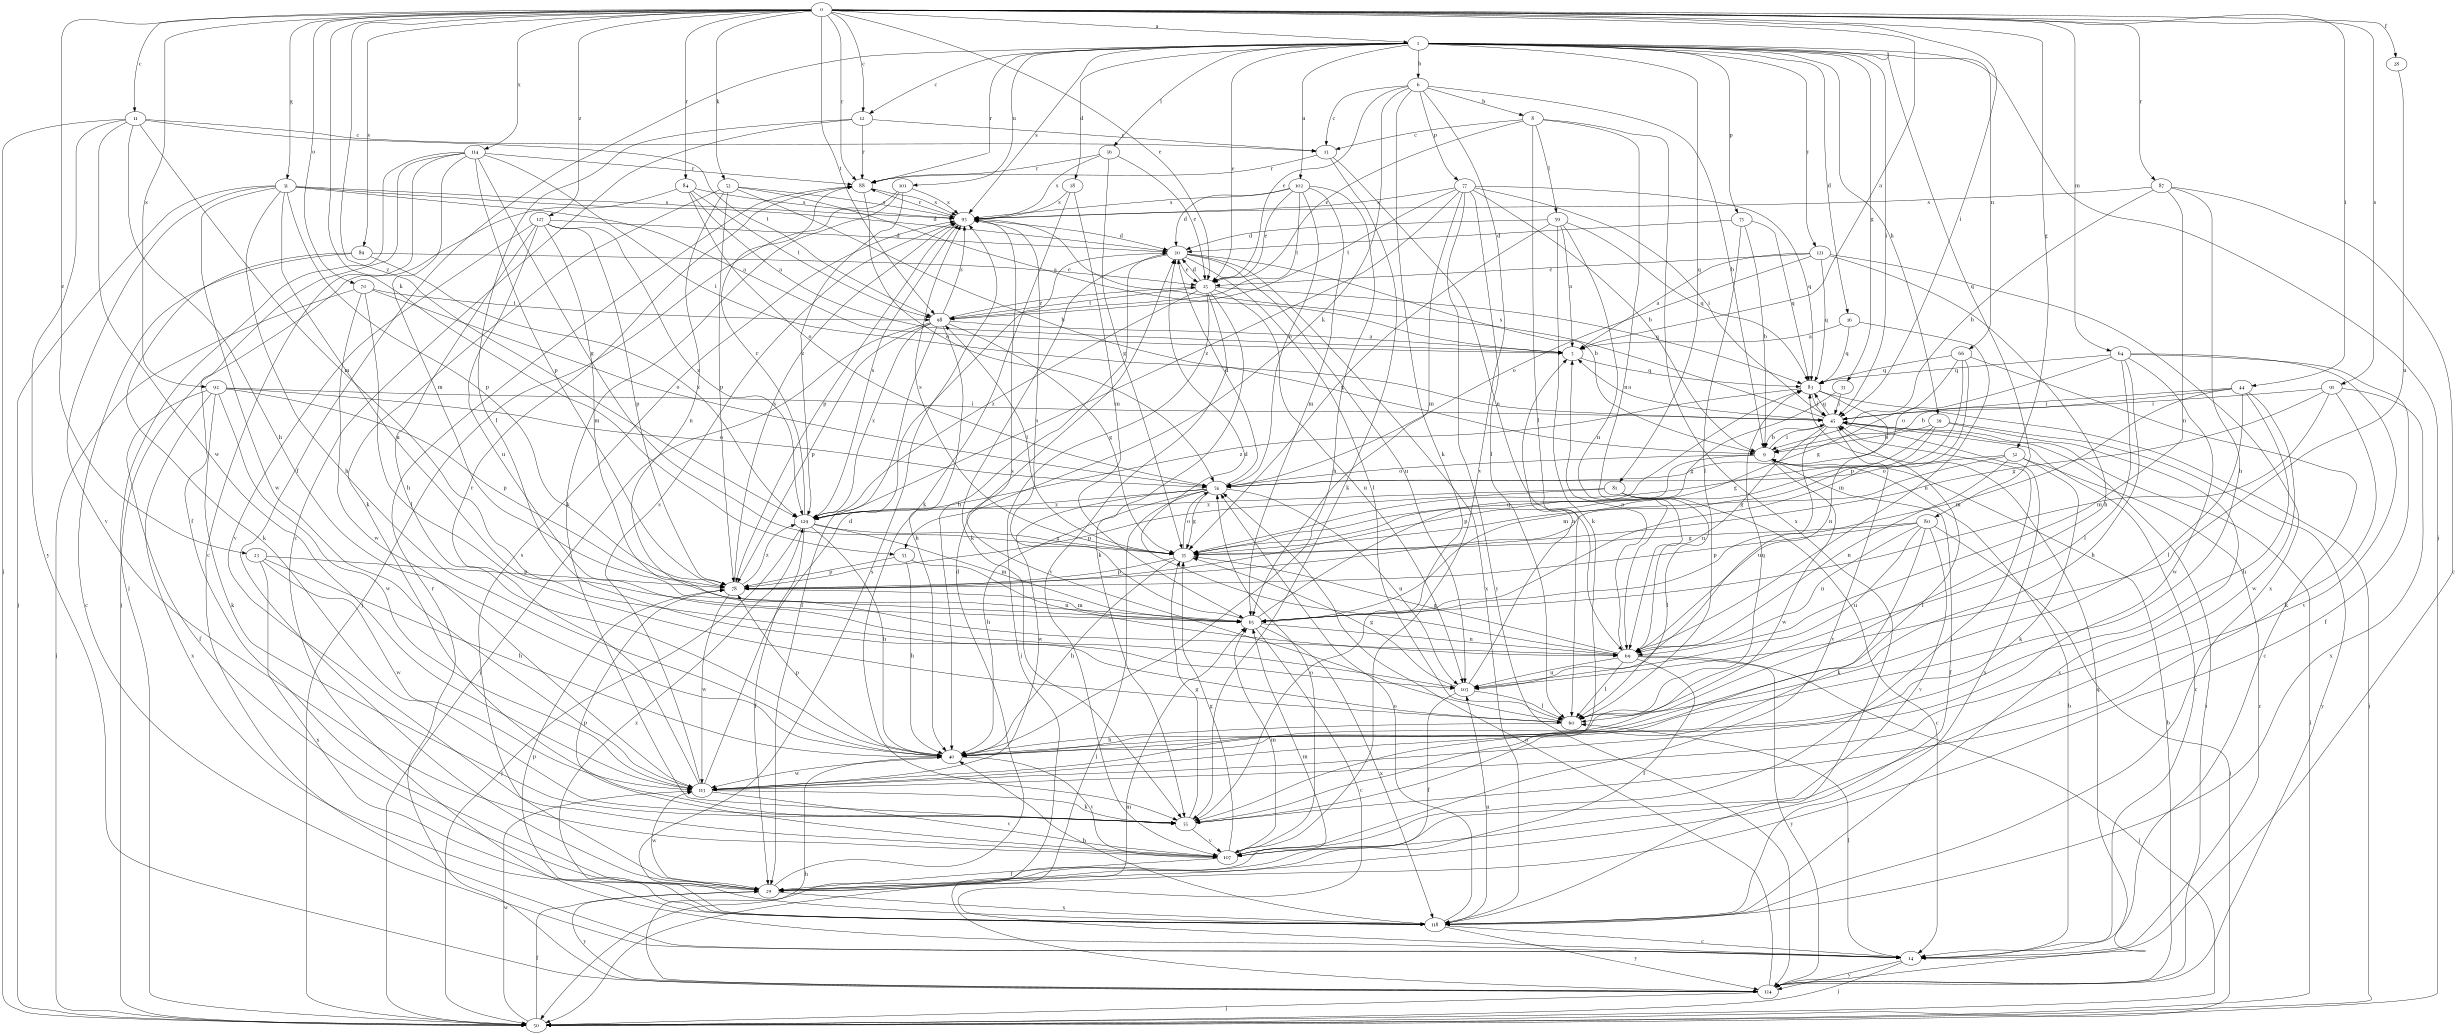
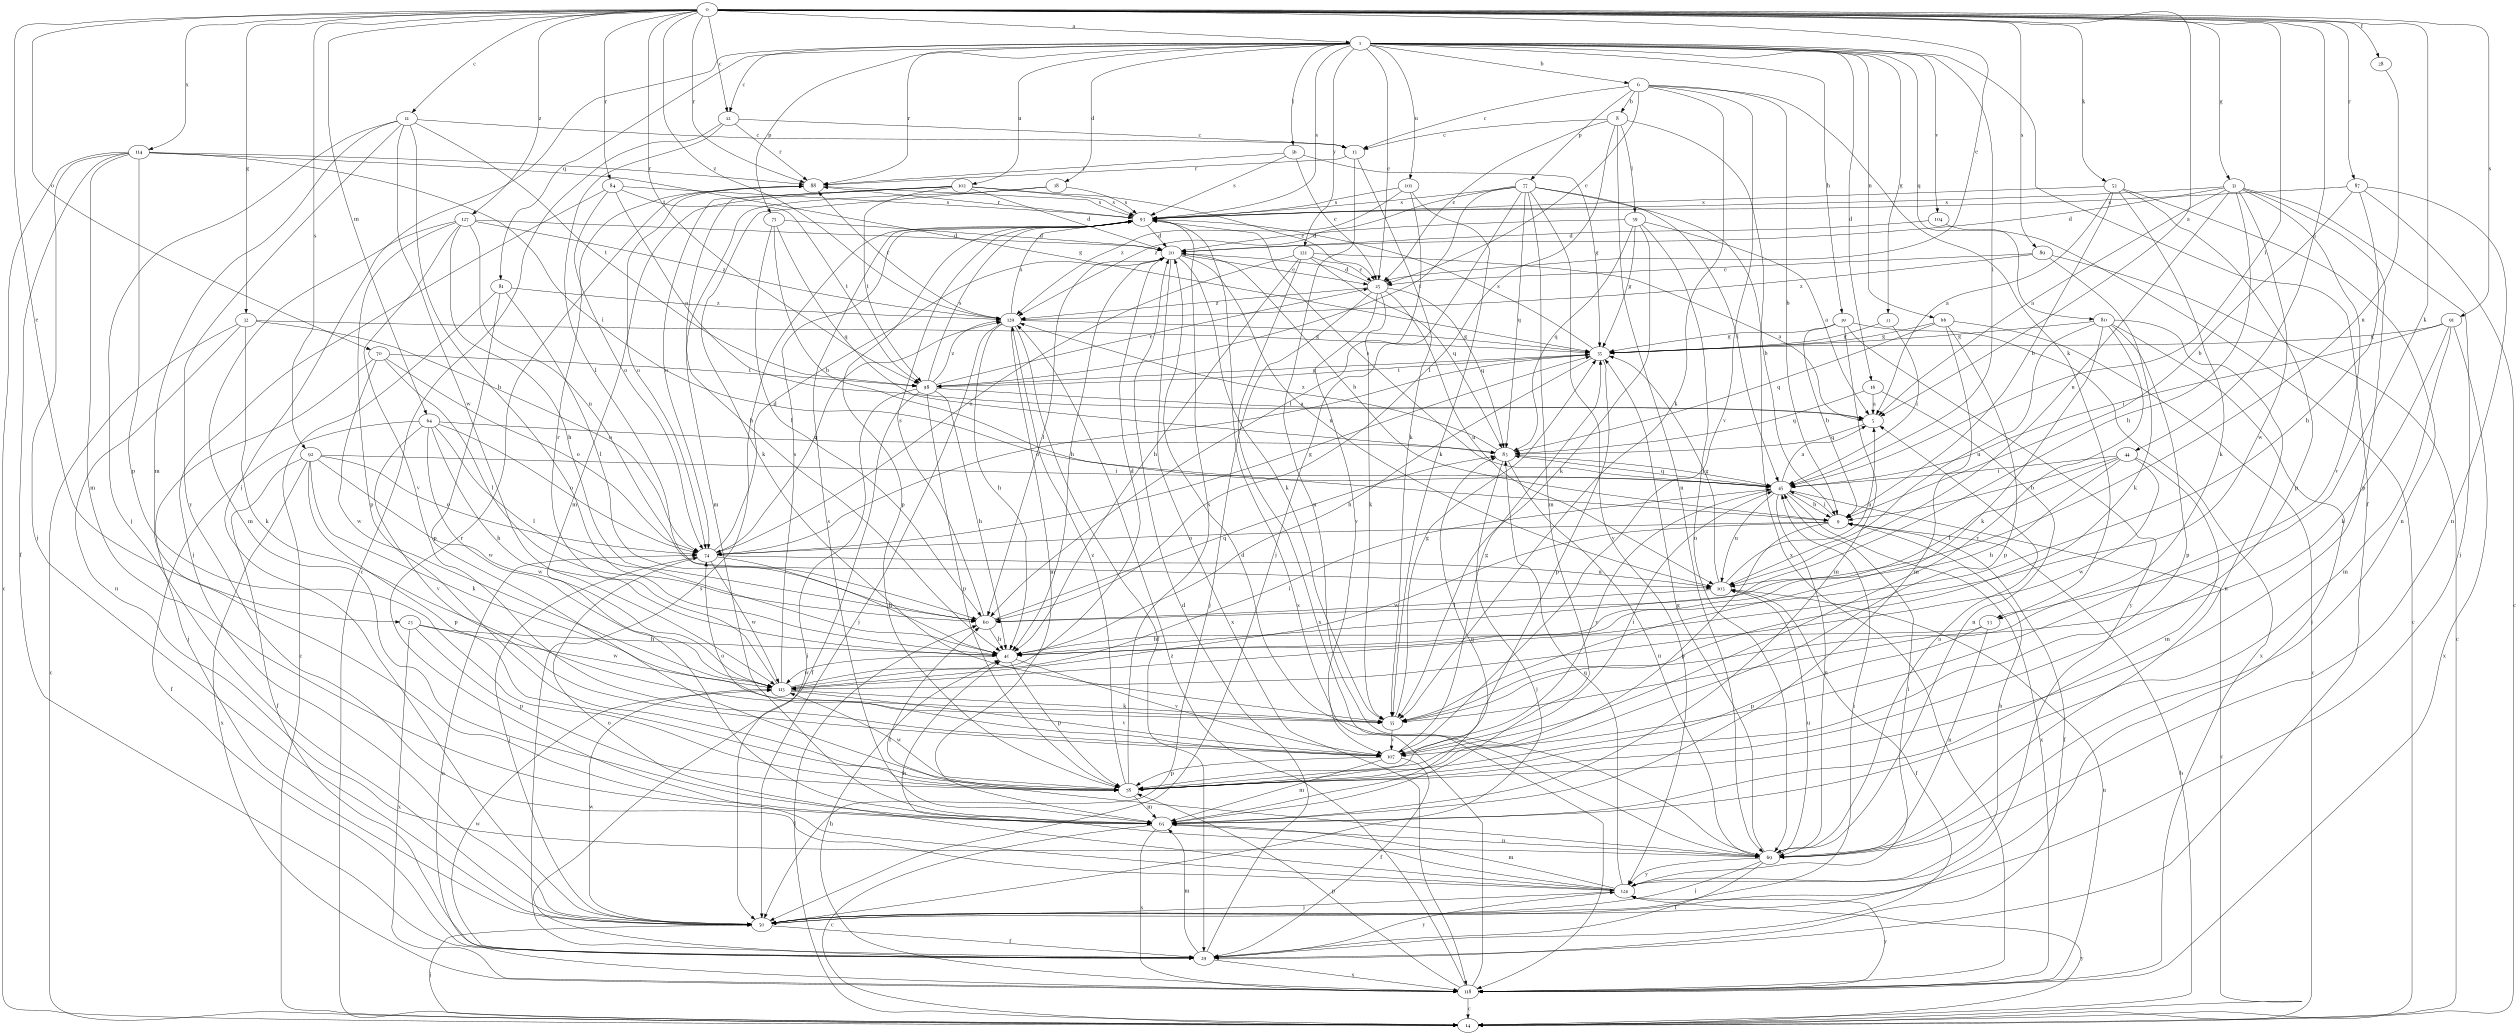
  strict digraph {
    fontname="Playfair Display"
    node [fontname="Playfair Display"]
    edge [fontname="Playfair Display"]
    0
    1
    5
    11
    12
    23
    25
    28
    31
    32
    44
    45
    52
    53
    64
    70
    84
    87
    88
    89
    91
    92
    98
    114
    127
    129
    6
    16
    18
    29
    33
    39
    50
    56
    66
    75
    80
    81
    93
    101
    102
+   104
    121
    83
    13
    113
    40
    65
    124
    60
    14
    118
    78
    55
    107
    20
    103
    69
    74
    35
    9
    8
    77
    59
    0 -> 1 [label=a]
    0 -> 5 [label=a]
    0 -> 11 [label=c]
    0 -> 12 [label=c]
    0 -> 23 [label=e]
    0 -> 25 [label=e]
    0 -> 28 [label=f]
    0 -> 31 [label=g]
    0 -> 32 [label=g]
    0 -> 44 [label=i]
    0 -> 45 [label=i]
    0 -> 52 [label=k]
    0 -> 53 [label=k]
    0 -> 64 [label=m]
    0 -> 70 [label=o]
    0 -> 84 [label=r]
    0 -> 87 [label=r]
    0 -> 88 [label=r]
    0 -> 89 [label=s]
    0 -> 91 [label=s]
    0 -> 92 [label=s]
    0 -> 98 [label=t]
    0 -> 114 [label=x]
    0 -> 127 [label=z]
    0 -> 129 [label=z]
    1 -> 12 [label=c]
    1 -> 25 [label=e]
    1 -> 45 [label=i]
    1 -> 88 [label=r]
    1 -> 6 [label=b]
    1 -> 16 [label=d]
    1 -> 18 [label=d]
    1 -> 29 [label=f]
    1 -> 33 [label=g]
    1 -> 39 [label=h]
    1 -> 50 [label=j]
    1 -> 56 [label=l]
    1 -> 66 [label=n]
    1 -> 75 [label=p]
    1 -> 80 [label=q]
    1 -> 81 [label=q]
    1 -> 93 [label=s]
    1 -> 101 [label=u]
    1 -> 102 [label=u]
+   1 -> 104 [label=v]
    1 -> 121 [label=y]
    5 -> 83 [label=q]
    11 -> 98 [label=t]
    11 -> 50 [label=j]
    11 -> 13 [label=c]
    11 -> 113 [label=w]
    11 -> 40 [label=h]
    11 -> 65 [label=m]
    11 -> 124 [label=y]
    12 -> 88 [label=r]
    12 -> 13 [label=c]
    12 -> 60 [label=l]
    12 -> 14 [label=c]
    23 -> 113 [label=w]
    23 -> 40 [label=h]
    23 -> 118 [label=x]
    23 -> 78 [label=p]
-   25 -> 98 [label=t]
    25 -> 129 [label=z]
    25 -> 50 [label=j]
    25 -> 83 [label=q]
    25 -> 55 [label=k]
    25 -> 107 [label=v]
    25 -> 20 [label=d]
    25 -> 103 [label=u]
    28 -> 103 [label=u]
    31 -> 5 [label=a]
    31 -> 50 [label=j]
    31 -> 93 [label=s]
    31 -> 113 [label=w]
    31 -> 40 [label=h]
    31 -> 78 [label=p]
    31 -> 107 [label=v]
    31 -> 20 [label=d]
    31 -> 103 [label=u]
    32 -> 14 [label=c]
    32 -> 55 [label=k]
    32 -> 69 [label=n]
    32 -> 74 [label=o]
    32 -> 35 [label=g]
    44 -> 45 [label=i]
    44 -> 113 [label=w]
    44 -> 40 [label=h]
    44 -> 65 [label=m]
    44 -> 60 [label=l]
    44 -> 9 [label=b]
    45 -> 5 [label=a]
    45 -> 93 [label=s]
    45 -> 83 [label=q]
    45 -> 14 [label=c]
    45 -> 118 [label=x]
    45 -> 107 [label=v]
    45 -> 103 [label=u]
    45 -> 69 [label=n]
    45 -> 9 [label=b]
    52 -> 5 [label=a]
    52 -> 93 [label=s]
    52 -> 78 [label=p]
    52 -> 55 [label=k]
    52 -> 69 [label=n]
    52 -> 9 [label=b]
    53 -> 40 [label=h]
    53 -> 78 [label=p]
    53 -> 69 [label=n]
    64 -> 29 [label=f]
    64 -> 83 [label=q]
    64 -> 113 [label=w]
    64 -> 40 [label=h]
    64 -> 60 [label=l]
    64 -> 107 [label=v]
    64 -> 74 [label=o]
    70 -> 98 [label=t]
    70 -> 50 [label=j]
    70 -> 113 [label=w]
    70 -> 60 [label=l]
    70 -> 74 [label=o]
    84 -> 5 [label=a]
    84 -> 98 [label=t]
    84 -> 50 [label=j]
    84 -> 93 [label=s]
    84 -> 74 [label=o]
    87 -> 93 [label=s]
    87 -> 40 [label=h]
    87 -> 14 [label=c]
    87 -> 69 [label=n]
    87 -> 9 [label=b]
    88 -> 93 [label=s]
    88 -> 74 [label=o]
    89 -> 25 [label=e]
    89 -> 129 [label=z]
    89 -> 14 [label=c]
    89 -> 55 [label=k]
    91 -> 45 [label=i]
    91 -> 65 [label=m]
    91 -> 118 [label=x]
    91 -> 55 [label=k]
    91 -> 35 [label=g]
    92 -> 45 [label=i]
    92 -> 29 [label=f]
    92 -> 113 [label=w]
    92 -> 118 [label=x]
    92 -> 78 [label=p]
    92 -> 55 [label=k]
    92 -> 74 [label=o]
    98 -> 5 [label=a]
    98 -> 25 [label=e]
    98 -> 129 [label=z]
    98 -> 29 [label=f]
    98 -> 50 [label=j]
    98 -> 93 [label=s]
    98 -> 40 [label=h]
    98 -> 78 [label=p]
    98 -> 35 [label=g]
    114 -> 45 [label=i]
    114 -> 88 [label=r]
    114 -> 29 [label=f]
    114 -> 50 [label=j]
    114 -> 65 [label=m]
    114 -> 14 [label=c]
    114 -> 78 [label=p]
    114 -> 35 [label=g]
    127 -> 129 [label=z]
    127 -> 40 [label=h]
    127 -> 65 [label=m]
    127 -> 78 [label=p]
    127 -> 107 [label=v]
    127 -> 20 [label=d]
    127 -> 103 [label=u]
    129 -> 88 [label=r]
    129 -> 29 [label=f]
    129 -> 50 [label=j]
    129 -> 93 [label=s]
    129 -> 40 [label=h]
    129 -> 65 [label=m]
    129 -> 35 [label=g]
    6 -> 25 [label=e]
    6 -> 53 [label=k]
    6 -> 13 [label=c]
    6 -> 55 [label=k]
    6 -> 107 [label=v]
    6 -> 9 [label=b]
    6 -> 8 [label=b]
    6 -> 77 [label=p]
    16 -> 5 [label=a]
    16 -> 83 [label=q]
    16 -> 69 [label=n]
    18 -> 93 [label=s]
    18 -> 65 [label=m]
    18 -> 55 [label=k]
    29 -> 93 [label=s]
    29 -> 113 [label=w]
    29 -> 65 [label=m]
    29 -> 124 [label=y]
    29 -> 118 [label=x]
    29 -> 20 [label=d]
    33 -> 45 [label=i]
    33 -> 35 [label=g]
    39 -> 65 [label=m]
    39 -> 124 [label=y]
    39 -> 118 [label=x]
    39 -> 35 [label=g]
    39 -> 9 [label=b]
    50 -> 45 [label=i]
    50 -> 29 [label=f]
    50 -> 113 [label=w]
    56 -> 25 [label=e]
    56 -> 88 [label=r]
    56 -> 93 [label=s]
    56 -> 35 [label=g]
    66 -> 83 [label=q]
    66 -> 65 [label=m]
    66 -> 14 [label=c]
    66 -> 78 [label=p]
    66 -> 35 [label=g]
    75 -> 83 [label=q]
    75 -> 60 [label=l]
    75 -> 20 [label=d]
    75 -> 9 [label=b]
    80 -> 50 [label=j]
    80 -> 78 [label=p]
    80 -> 55 [label=k]
    80 -> 107 [label=v]
    80 -> 103 [label=u]
    80 -> 69 [label=n]
    80 -> 35 [label=g]
    81 -> 129 [label=z]
    81 -> 60 [label=l]
    81 -> 14 [label=c]
    81 -> 78 [label=p]
    93 -> 88 [label=r]
    93 -> 78 [label=p]
    93 -> 20 [label=d]
    101 -> 129 [label=z]
    101 -> 50 [label=j]
    101 -> 93 [label=s]
    101 -> 55 [label=k]
    102 -> 25 [label=e]
    102 -> 98 [label=t]
    102 -> 93 [label=s]
    102 -> 40 [label=h]
    102 -> 65 [label=m]
    102 -> 20 [label=d]
    102 -> 74 [label=o]
+   104 -> 14 [label=c]
+   104 -> 20 [label=d]
    121 -> 5 [label=a]
    121 -> 25 [label=e]
    121 -> 83 [label=q]
    121 -> 40 [label=h]
    121 -> 118 [label=x]
    121 -> 74 [label=o]
    83 -> 45 [label=i]
    83 -> 129 [label=z]
    83 -> 50 [label=j]
    83 -> 69 [label=n]
    13 -> 88 [label=r]
    13 -> 55 [label=k]
    13 -> 69 [label=n]
    113 -> 45 [label=i]
    113 -> 88 [label=r]
    113 -> 93 [label=s]
    113 -> 55 [label=k]
    113 -> 107 [label=v]
    113 -> 20 [label=d]
    40 -> 113 [label=w]
    40 -> 78 [label=p]
    40 -> 107 [label=v]
    65 -> 93 [label=s]
    65 -> 83 [label=q]
    65 -> 14 [label=c]
    65 -> 118 [label=x]
    65 -> 69 [label=n]
    124 -> 45 [label=i]
    124 -> 88 [label=r]
    124 -> 50 [label=j]
    124 -> 83 [label=q]
    124 -> 40 [label=h]
    124 -> 65 [label=m]
    124 -> 74 [label=o]
    124 -> 9 [label=b]
    60 -> 93 [label=s]
    60 -> 83 [label=q]
    60 -> 40 [label=h]
    14 -> 50 [label=j]
    14 -> 124 [label=y]
    14 -> 60 [label=l]
    14 -> 9 [label=b]
    118 -> 129 [label=z]
    118 -> 93 [label=s]
    118 -> 40 [label=h]
    118 -> 124 [label=y]
    118 -> 14 [label=c]
    118 -> 78 [label=p]
    118 -> 103 [label=u]
    118 -> 74 [label=o]
    78 -> 129 [label=z]
    78 -> 93 [label=s]
    78 -> 113 [label=w]
    78 -> 65 [label=m]
    55 -> 107 [label=v]
    55 -> 35 [label=g]
    107 -> 45 [label=i]
    107 -> 29 [label=f]
    107 -> 65 [label=m]
    107 -> 78 [label=p]
    107 -> 74 [label=o]
    107 -> 35 [label=g]
    20 -> 25 [label=e]
    20 -> 40 [label=h]
    20 -> 60 [label=l]
    20 -> 118 [label=x]
    20 -> 55 [label=k]
    20 -> 103 [label=u]
    20 -> 9 [label=b]
    103 -> 5 [label=a]
    103 -> 29 [label=f]
    103 -> 60 [label=l]
    103 -> 35 [label=g]
    69 -> 5 [label=a]
    69 -> 29 [label=f]
    69 -> 50 [label=j]
    69 -> 124 [label=y]
    69 -> 60 [label=l]
    69 -> 20 [label=d]
    69 -> 103 [label=u]
    69 -> 35 [label=g]
    74 -> 129 [label=z]
    74 -> 50 [label=j]
    74 -> 113 [label=w]
    74 -> 40 [label=h]
    74 -> 20 [label=d]
    74 -> 103 [label=u]
    74 -> 35 [label=g]
    35 -> 98 [label=t]
    35 -> 93 [label=s]
    35 -> 40 [label=h]
    35 -> 78 [label=p]
    35 -> 74 [label=o]
    9 -> 45 [label=i]
    9 -> 29 [label=f]
    9 -> 113 [label=w]
    9 -> 78 [label=p]
    9 -> 74 [label=o]
    8 -> 25 [label=e]
    8 -> 13 [label=c]
    8 -> 60 [label=l]
    8 -> 118 [label=x]
    8 -> 69 [label=n]
    8 -> 59 [label=l]
    77 -> 45 [label=i]
    77 -> 98 [label=t]
    77 -> 129 [label=z]
    77 -> 93 [label=s]
    77 -> 83 [label=q]
    77 -> 65 [label=m]
    77 -> 124 [label=y]
    77 -> 60 [label=l]
    77 -> 9 [label=b]
    59 -> 5 [label=a]
    59 -> 83 [label=q]
    59 -> 55 [label=k]
    59 -> 20 [label=d]
    59 -> 69 [label=n]
    59 -> 35 [label=g]
  }
